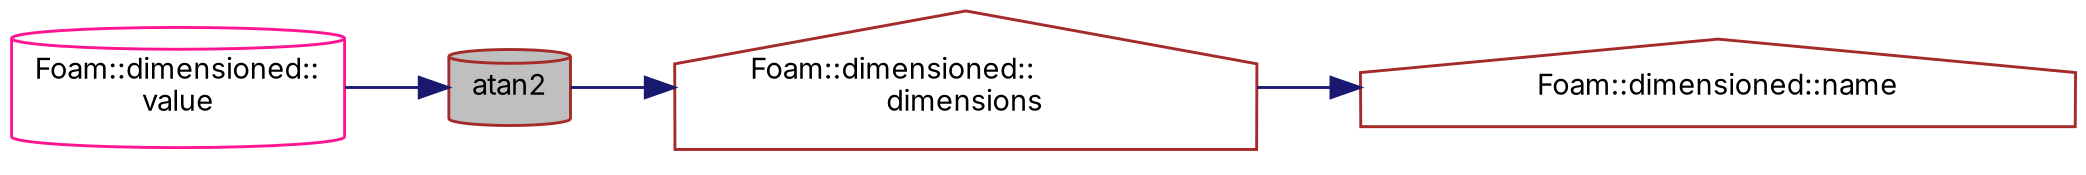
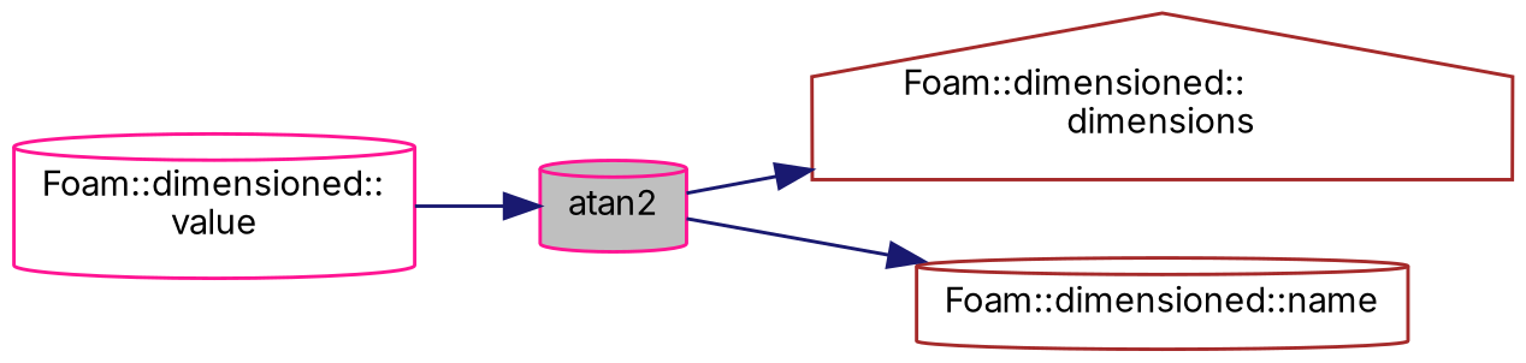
  digraph {
    fontname=Inter
    rankdir=LR
    node [color=deeppink fontname=Inter fontsize=10 shape=cylinder]
    edge [color=midnightblue fontname=Inter fontsize=10 labelfontname=FreeSans labelfontsize=10 style=solid]
-   n1 [color=brown fillcolor=grey75 fontcolor=black height=0.2 label=atan2 style=filled width=0.4]
+   n1 [fillcolor=grey75 fontcolor=black height=0.2 label=atan2 style=filled width=0.4]
    n2 [color=brown height=0.2 label="Foam::dimensioned::\ldimensions" shape=house width=0.4]
-   n3 [color=brown height=0.2 label="Foam::dimensioned::name" shape=house width=0.4]
+   n3 [color=brown height=0.2 label="Foam::dimensioned::name" width=0.4]
    n4 [height=0.2 label="Foam::dimensioned::\lvalue" width=0.4]
    n1 -> n2
-   n2 -> n3
+   n1 -> n3
    n4 -> n1
  }
